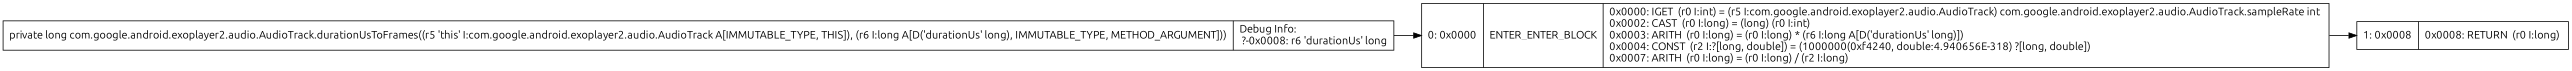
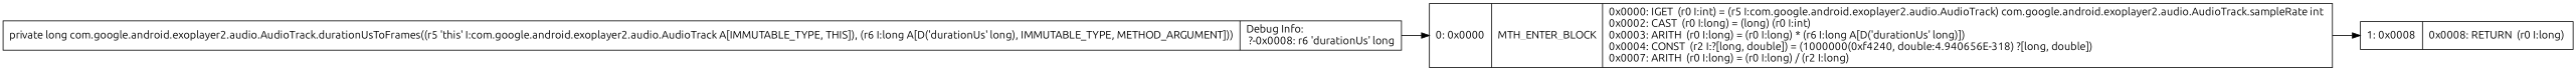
  digraph {
    rankdir=LR
    fontname=Ubuntu
    node [shape=record fontname=Ubuntu]
    edge [fontname=Ubuntu]
-   n1 [label="{0\:\ 0x0000|ENTER_ENTER_BLOCK\l|0x0000: IGET  (r0 I:int) = (r5 I:com.google.android.exoplayer2.audio.AudioTrack) com.google.android.exoplayer2.audio.AudioTrack.sampleRate int \l0x0002: CAST  (r0 I:long) = (long) (r0 I:int) \l0x0003: ARITH  (r0 I:long) = (r0 I:long) * (r6 I:long A[D('durationUs' long)]) \l0x0004: CONST  (r2 I:?[long, double]) = (1000000(0xf4240, double:4.940656E\-318) ?[long, double]) \l0x0007: ARITH  (r0 I:long) = (r0 I:long) \/ (r2 I:long) \l}"]
+   n1 [label="{0\:\ 0x0000|MTH_ENTER_BLOCK\l|0x0000: IGET  (r0 I:int) = (r5 I:com.google.android.exoplayer2.audio.AudioTrack) com.google.android.exoplayer2.audio.AudioTrack.sampleRate int \l0x0002: CAST  (r0 I:long) = (long) (r0 I:int) \l0x0003: ARITH  (r0 I:long) = (r0 I:long) * (r6 I:long A[D('durationUs' long)]) \l0x0004: CONST  (r2 I:?[long, double]) = (1000000(0xf4240, double:4.940656E\-318) ?[long, double]) \l0x0007: ARITH  (r0 I:long) = (r0 I:long) \/ (r2 I:long) \l}"]
    n2 [label="{1\:\ 0x0008|0x0008: RETURN  (r0 I:long) \l}"]
    n3 [label="{private long com.google.android.exoplayer2.audio.AudioTrack.durationUsToFrames((r5 'this' I:com.google.android.exoplayer2.audio.AudioTrack A[IMMUTABLE_TYPE, THIS]), (r6 I:long A[D('durationUs' long), IMMUTABLE_TYPE, METHOD_ARGUMENT]))  | Debug Info:\l  ?\-0x0008: r6 'durationUs' long\l}"]
    n1 -> n2
    n3 -> n1
  }
